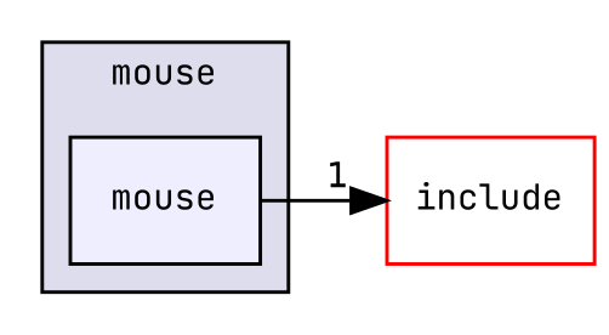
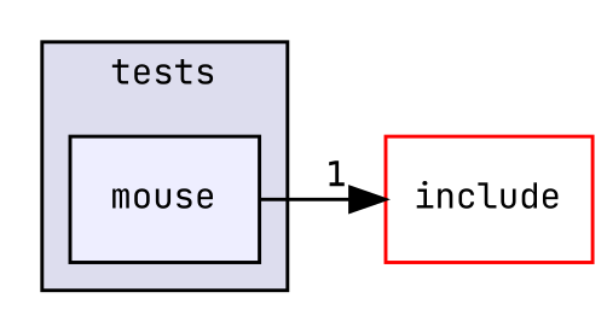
  digraph {
    compound=true
    rankdir=LR
    fontname="JetBrains Mono"
    node [fontname="JetBrains Mono" fontsize=10 shape=box style=filled]
    n1 [fillcolor="#eeeeff" label=mouse pencolor=black]
    n2 [color=red fillcolor=white label=include]
    subgraph cluster_1 {
      bgcolor="#ddddee"
      fontsize=10
-     label=mouse
+     label=tests
      pencolor=black
      n1
    }
    n1 -> n2 [headlabel=1 labeldistance=1.5 labelfontname=Helvetica labelfontsize=10 fontname="JetBrains Mono"]
  }
